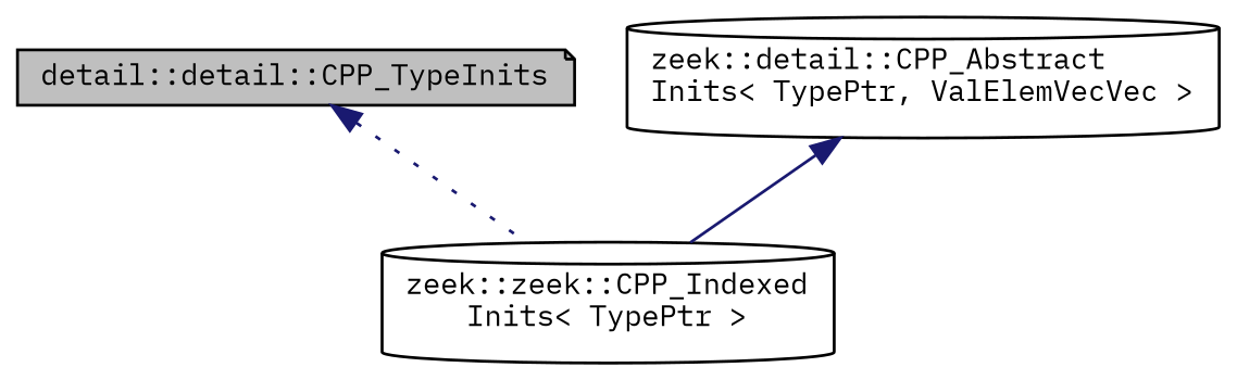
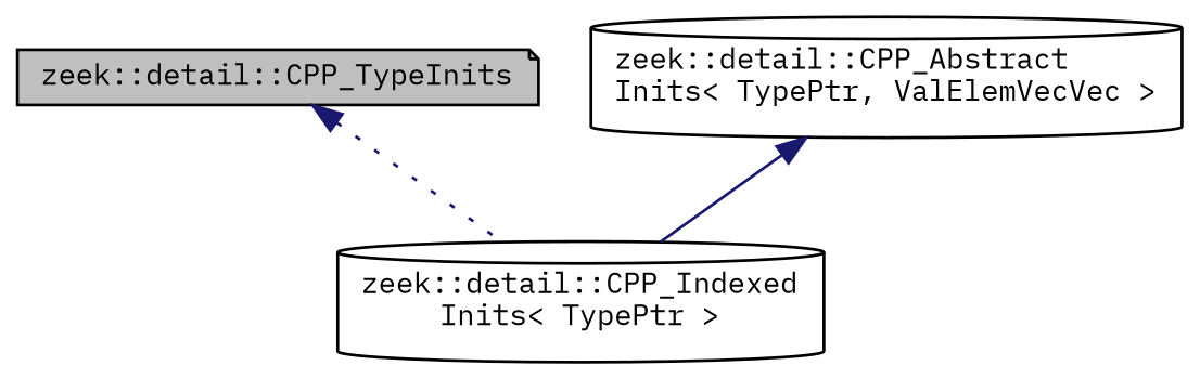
  digraph {
    fontname="IBM Plex Mono"
    node [color=black fillcolor=white fontname="IBM Plex Mono" fontsize=10 shape=cylinder style=filled]
    edge [color=midnightblue dir=back fontname="IBM Plex Mono" fontsize=10 labelfontname=Helvetica labelfontsize=10]
-   n1 [fillcolor=grey75 fontcolor=black height=0.2 label="detail::detail::CPP_TypeInits" shape=note width=0.4]
-   n2 [height=0.2 label="zeek::zeek::CPP_Indexed\lInits\< TypePtr \>" width=0.4]
+   n1 [fillcolor=grey75 fontcolor=black height=0.2 label="zeek::detail::CPP_TypeInits" shape=note width=0.4]
+   n2 [height=0.2 label="zeek::detail::CPP_Indexed\lInits\< TypePtr \>" width=0.4]
    n3 [height=0.2 label="zeek::detail::CPP_Abstract\lInits\< TypePtr, ValElemVecVec \>" width=0.4]
    n1 -> n2 [style=dotted]
    n3 -> n2 [style=solid]
  }
